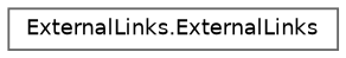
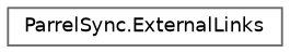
  digraph {
    rankdir=TB
-   n1 [color=grey40 fillcolor=white fontname=Helvetica fontsize=10 height=0.2 label="ExternalLinks.ExternalLinks" shape=box style=filled width=0.4]
+   n1 [color=grey40 fillcolor=white fontname=Helvetica fontsize=10 height=0.2 label="ParrelSync.ExternalLinks" shape=box style=filled width=0.4]
  }
